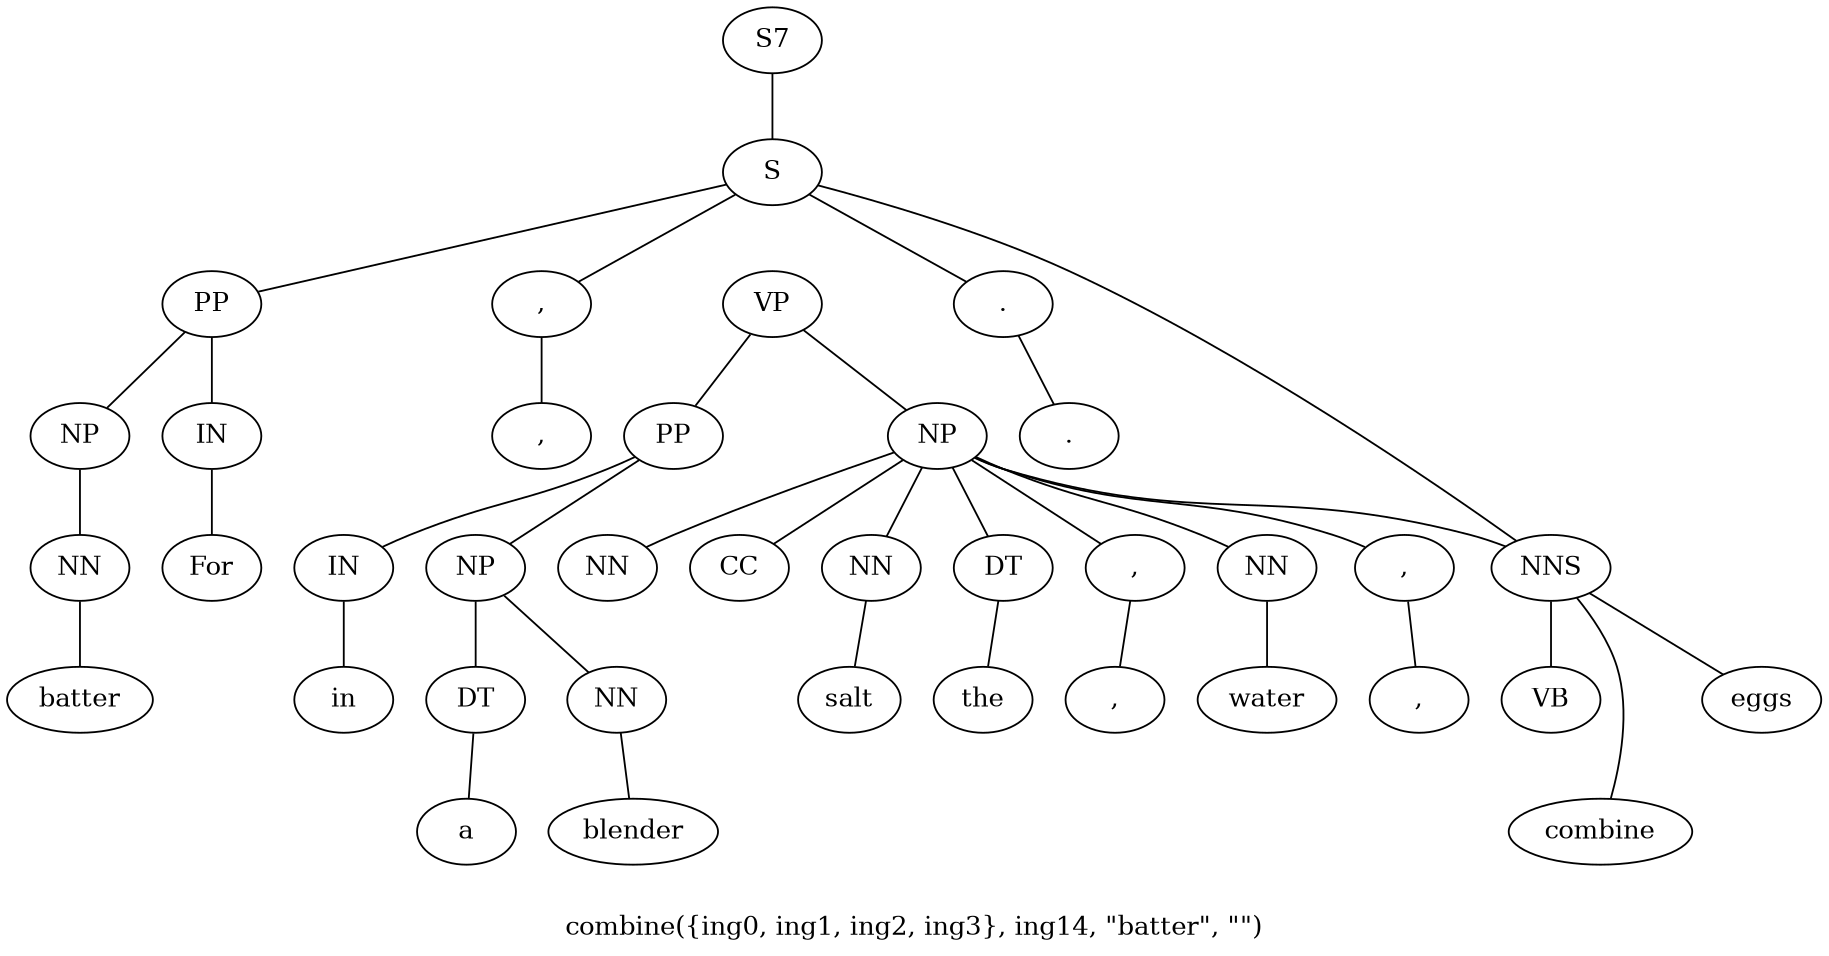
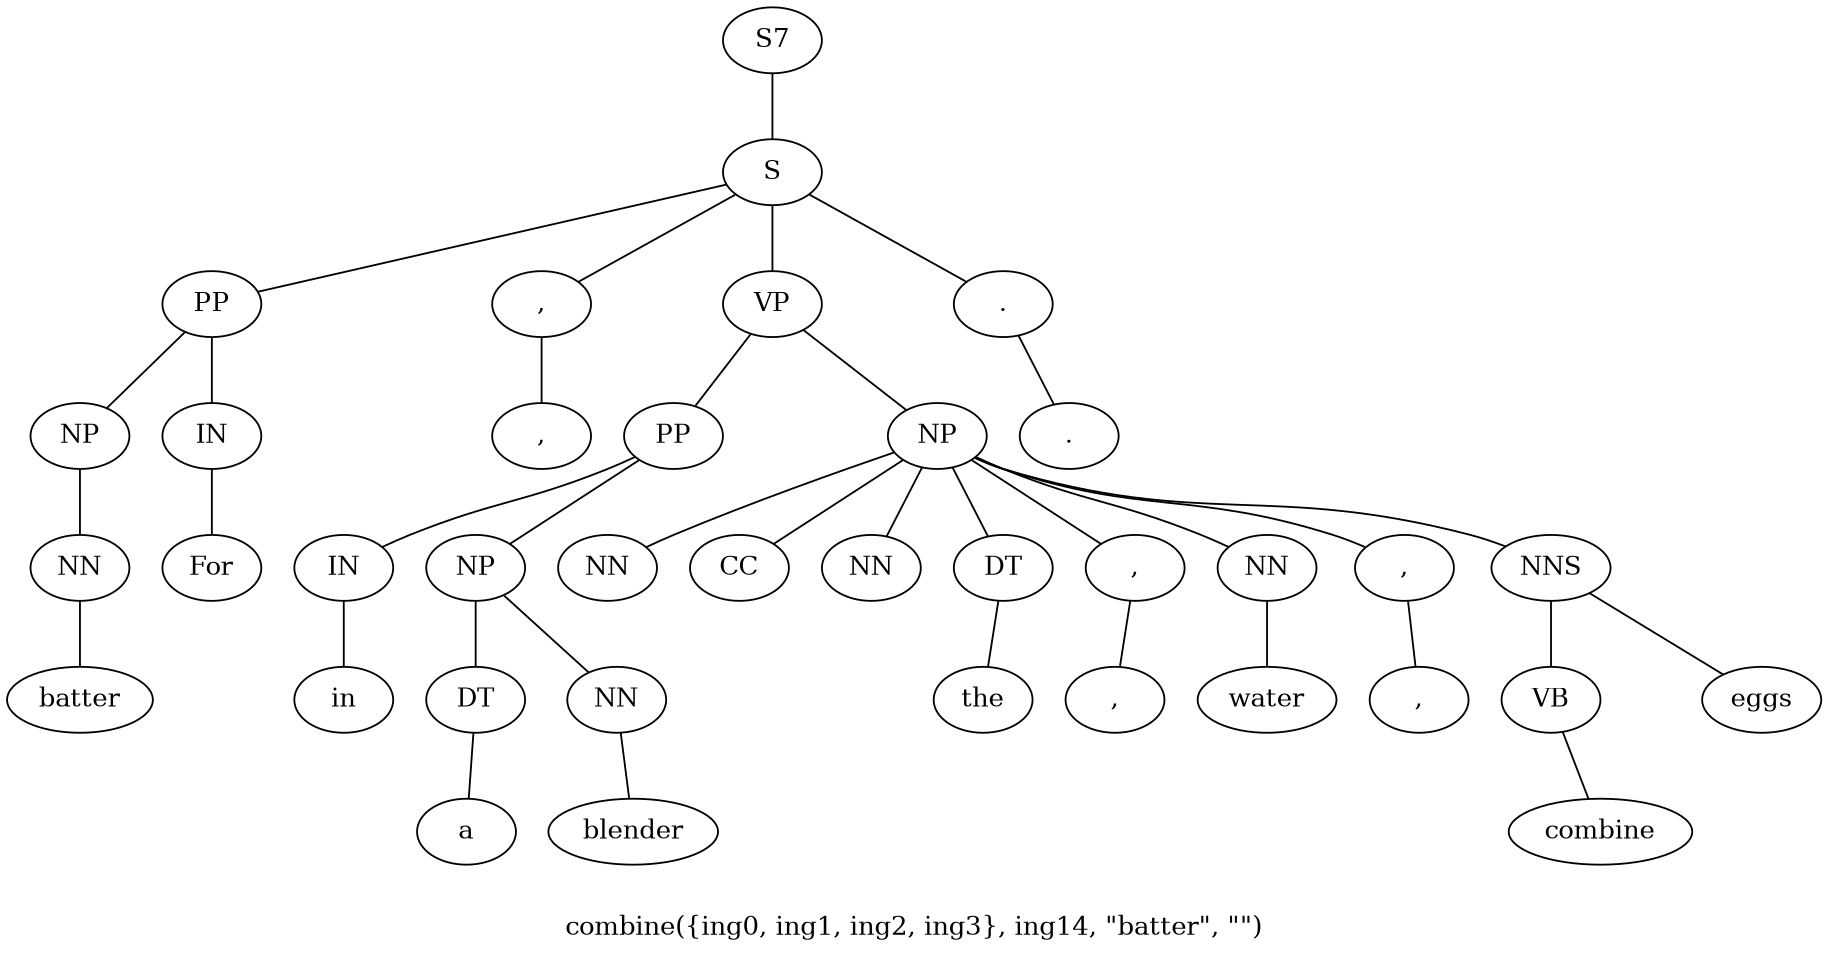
  graph {
    label="combine({ing0, ing1, ing2, ing3}, ing14, \"batter\", \"\")"
    n1 [label=S7]
    n2 [label=S]
    n3 [label=PP]
    n4 [label=","]
    n5 [label=VP]
    n6 [label="."]
    n7 [label=IN]
    n8 [label=NP]
    n9 [label=","]
    n10 [label=NP]
    n11 [label=PP]
    n12 [label="."]
    n13 [label=For]
    n14 [label=NN]
    n15 [label=batter]
    n16 [label=VB]
    n17 [label=combine]
    n18 [label=DT]
    n19 [label=NNS]
    n20 [label=","]
    n21 [label=NN]
    n22 [label=","]
    n23 [label=NN]
    n24 [label=CC]
    n25 [label=NN]
    n26 [label=IN]
    n27 [label=NP]
    n28 [label=the]
    n29 [label=eggs]
    n30 [label=","]
    n31 [label=water]
    n32 [label=","]
-   n33 [label=salt]
    n34 [label=in]
    n35 [label=DT]
    n36 [label=NN]
    n37 [label=a]
    n38 [label=blender]
    n1 -- n2
    n2 -- n3
    n2 -- n4
-   n2 -- n19
+   n2 -- n5
    n2 -- n6
    n3 -- n7
    n3 -- n8
    n4 -- n9
    n5 -- n10
    n5 -- n11
    n6 -- n12
    n7 -- n13
    n8 -- n14
    n10 -- n18
    n10 -- n19
    n10 -- n20
    n10 -- n21
    n10 -- n22
    n10 -- n23
    n10 -- n24
    n10 -- n25
    n11 -- n26
    n11 -- n27
    n14 -- n15
-   n19 -- n17
+   n16 -- n17
    n18 -- n28
    n19 -- n16
    n19 -- n29
    n20 -- n30
    n21 -- n31
    n22 -- n32
-   n25 -- n33
    n26 -- n34
    n27 -- n35
    n27 -- n36
    n35 -- n37
    n36 -- n38
  }
